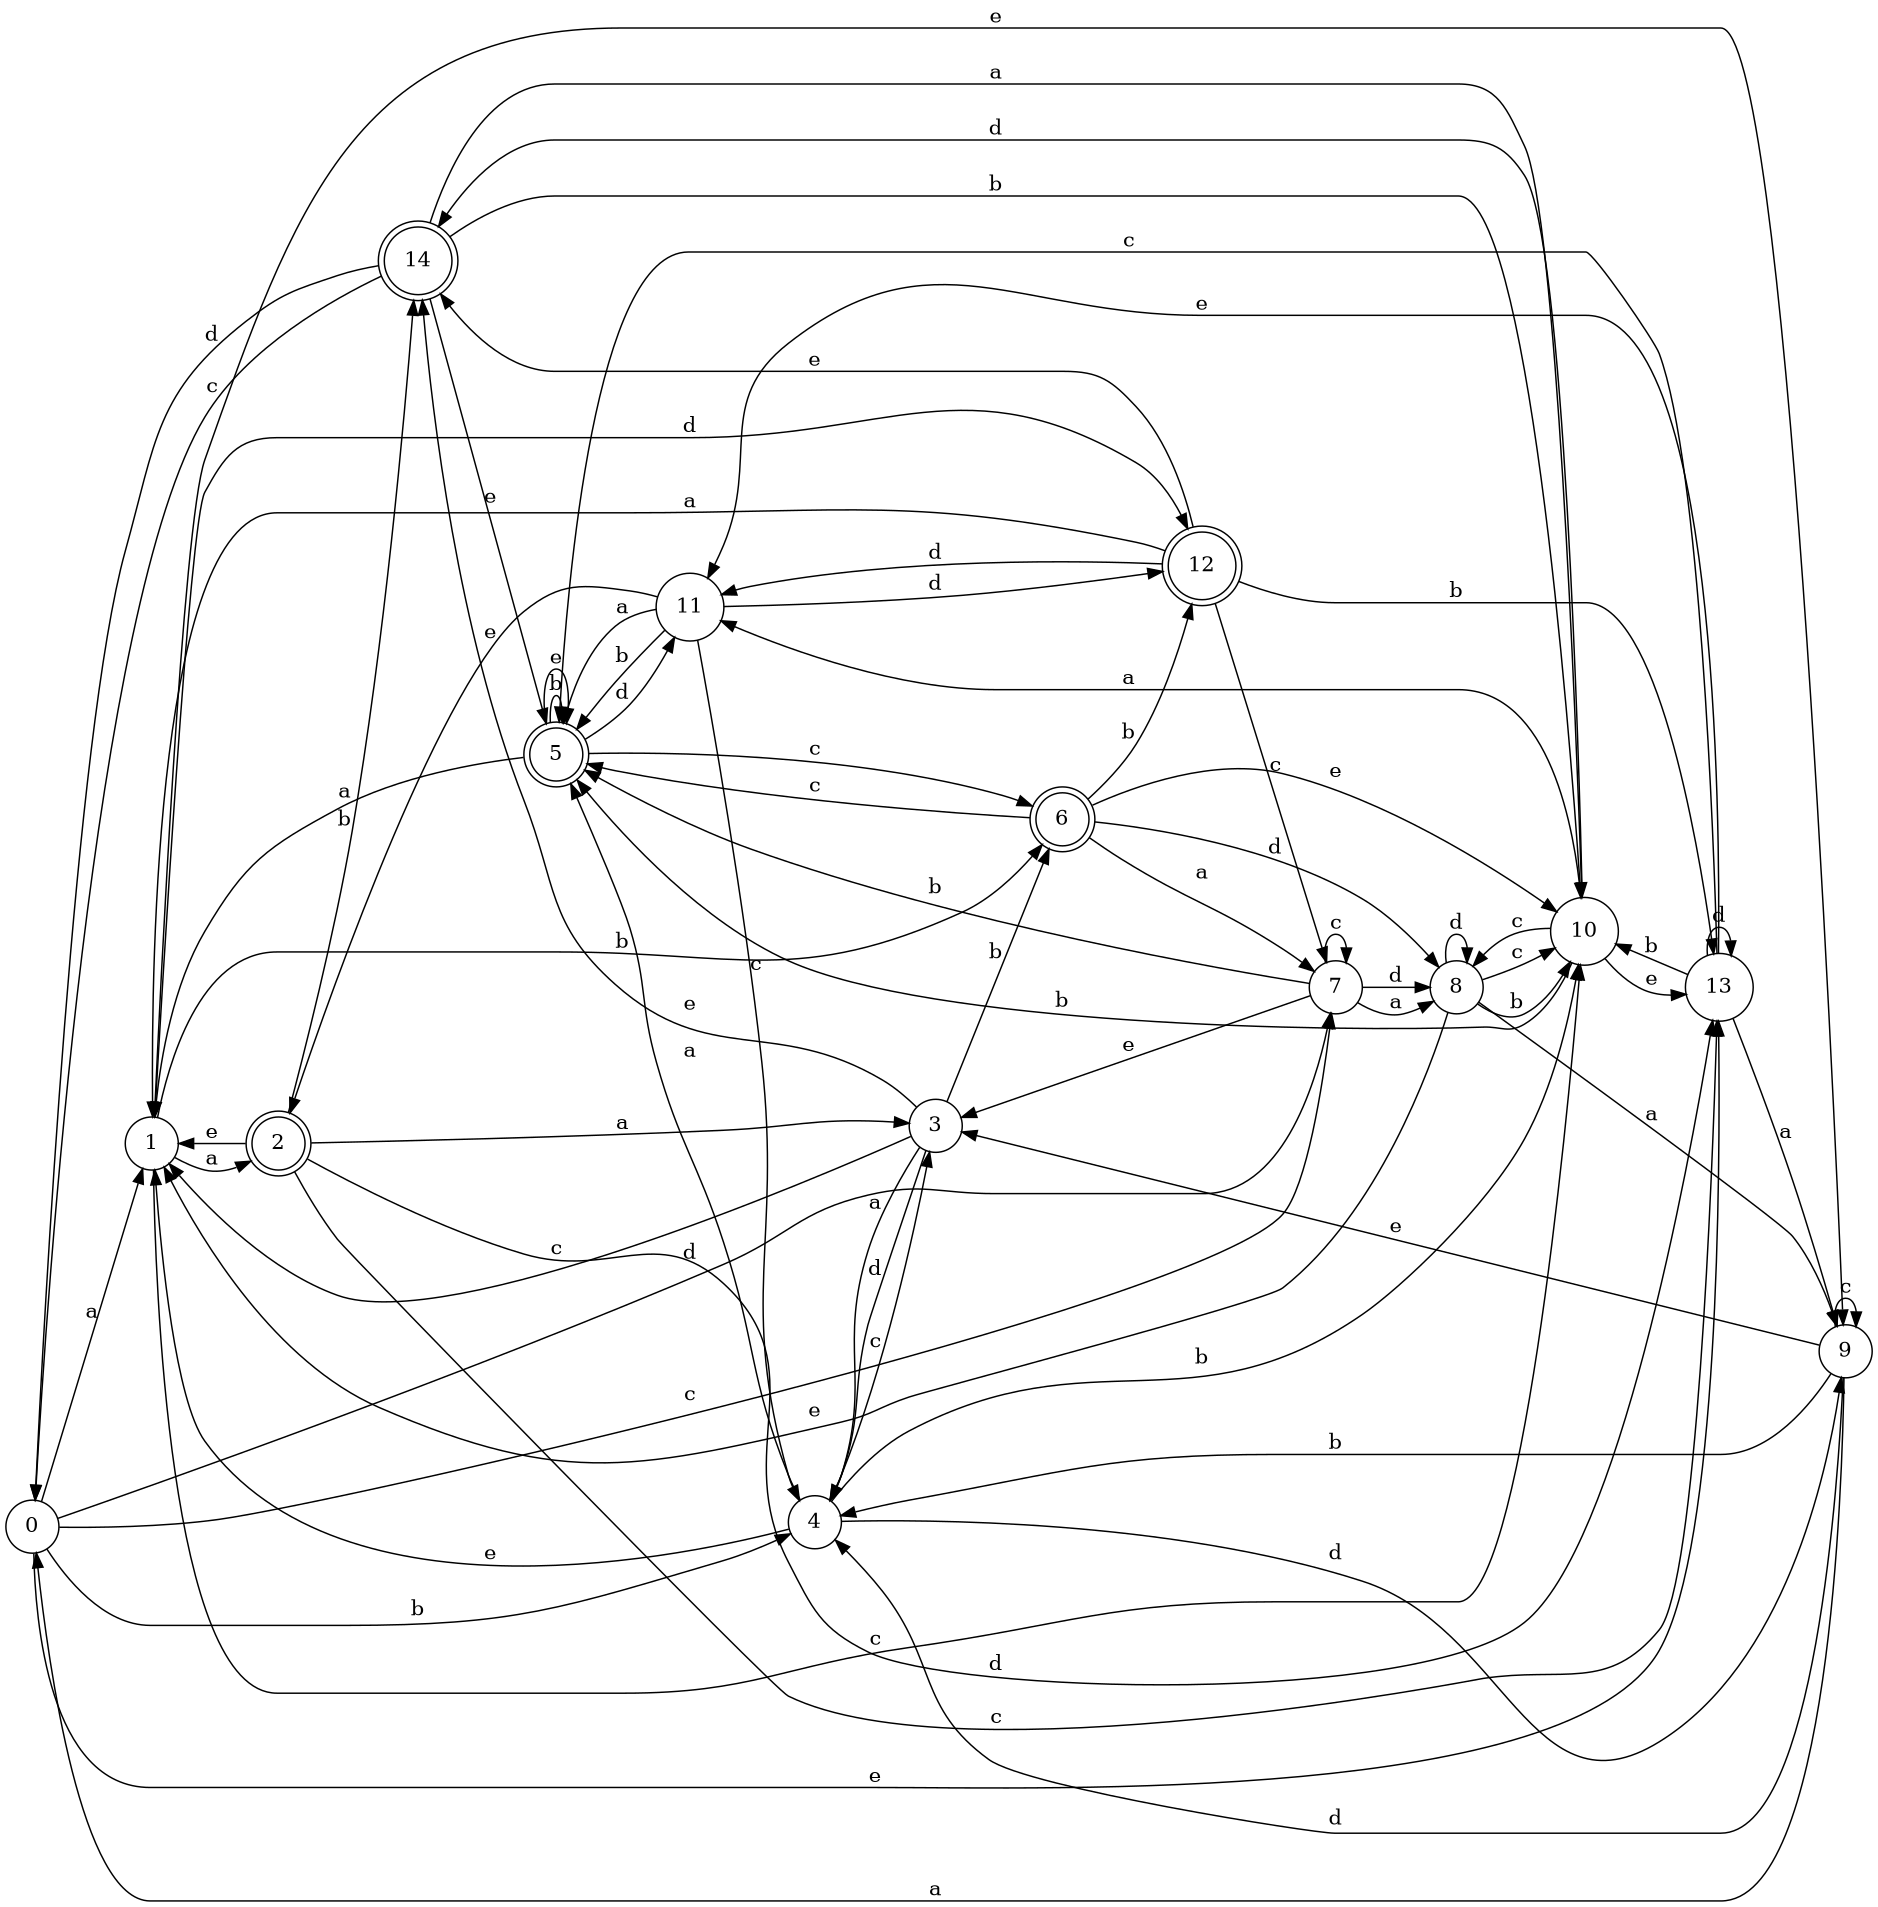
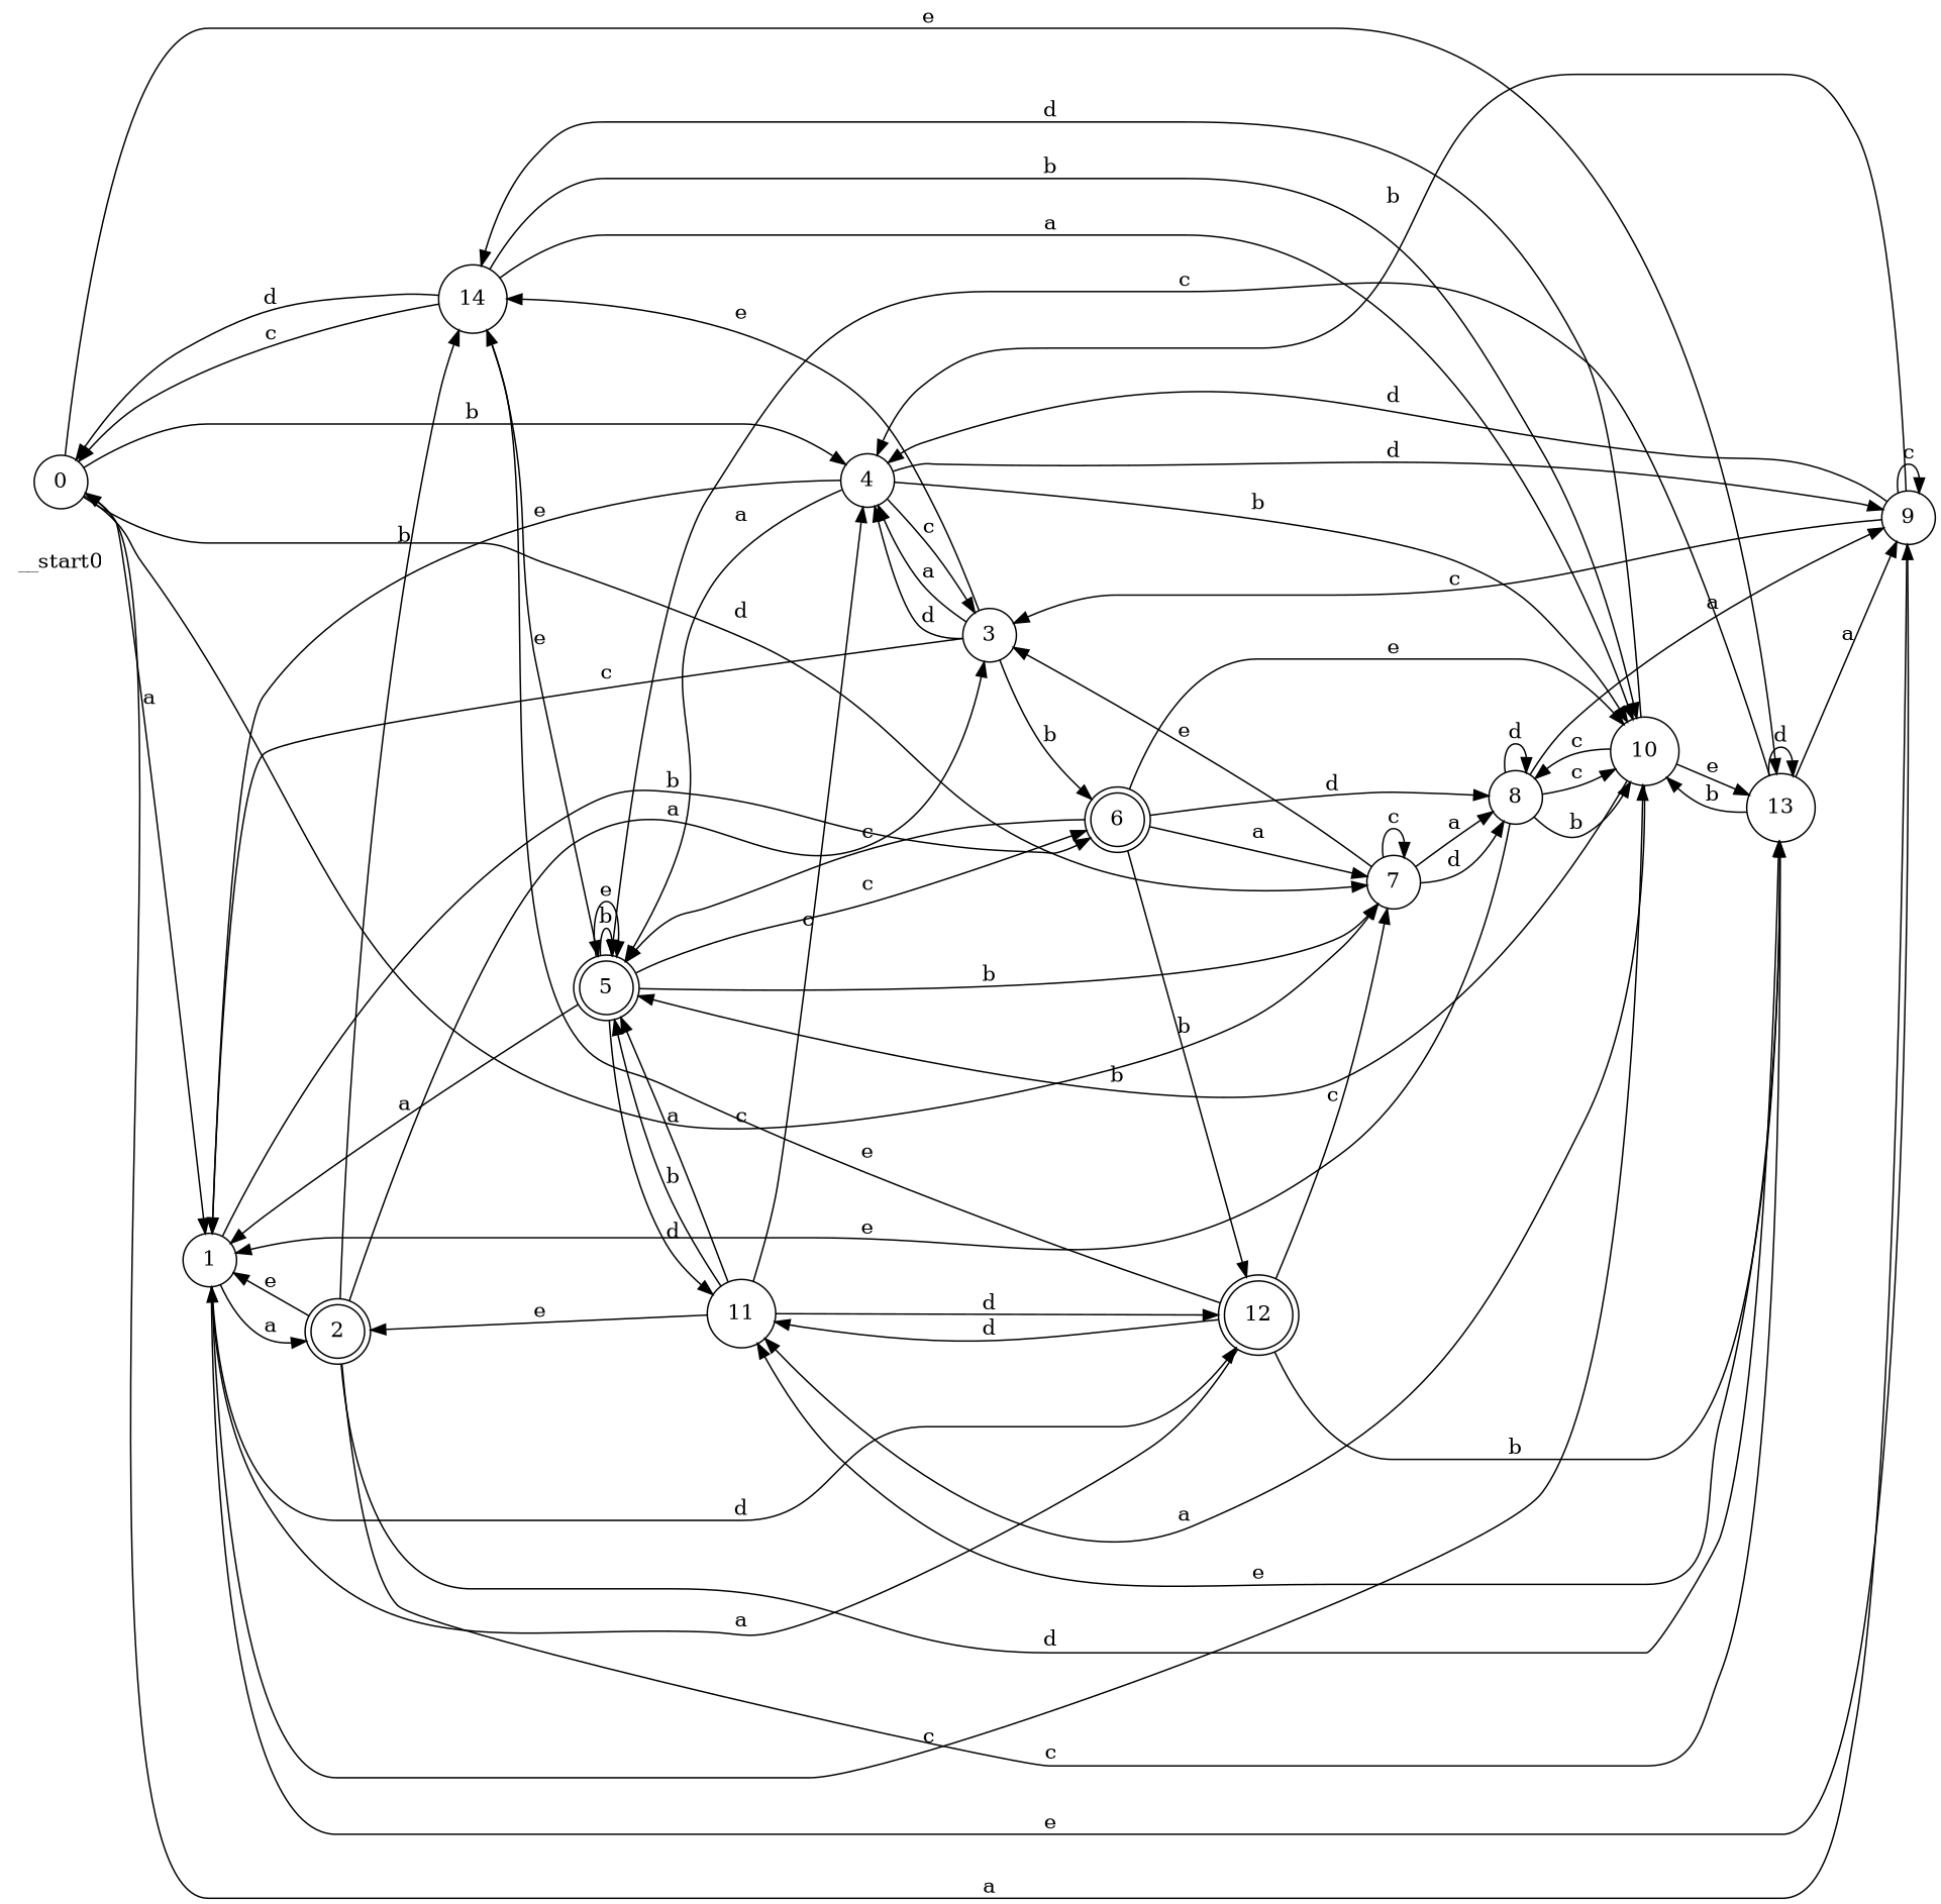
  digraph {
    rankdir=LR
    node [shape=circle color=black fillcolor=white style=filled]
+   __start0 [shape=none color="" fillcolor="" style=""]
    n2 [label=0]
    n3 [label=1]
    n4 [label=4]
    n5 [label=7]
    n6 [label=13]
    n7 [label=2 shape=doublecircle style="rounded,filled"]
    n8 [label=9]
    n9 [label=10]
    n10 [label=12 shape=doublecircle style="rounded,filled"]
    n11 [label=6 shape=doublecircle style="rounded,filled"]
    n12 [label=3]
    n13 [label=5 shape=doublecircle style="rounded,filled"]
    n14 [label=8]
    n15 [label=11]
-   n16 [label=14 shape=doublecircle]
+   n16 [label=14]
    n2 -> n3 [label=a]
    n2 -> n4 [label=b]
    n2 -> n5 [label=c]
    n2 -> n5 [label=d]
    n2 -> n6 [label=e]
    n3 -> n7 [label=a]
    n3 -> n8 [label=e]
    n3 -> n9 [label=c]
    n3 -> n10 [label=d]
    n3 -> n11 [label=b]
    n4 -> n3 [label=e]
    n4 -> n8 [label=d]
    n4 -> n9 [label=b]
    n4 -> n12 [label=c]
    n4 -> n13 [label=a]
    n5 -> n5 [label=c]
    n5 -> n12 [label=e]
-   n5 -> n13 [label=b]
+   n13 -> n5 [label=b]
    n5 -> n14 [label=a]
    n5 -> n14 [label=d]
    n6 -> n6 [label=d]
    n6 -> n8 [label=a]
    n6 -> n9 [label=b]
    n6 -> n13 [label=c]
    n6 -> n15 [label=e]
    n7 -> n3 [label=e]
    n7 -> n6 [label=c]
    n7 -> n6 [label=d]
    n7 -> n12 [label=a]
    n7 -> n16 [label=b]
    n8 -> n2 [label=a]
    n8 -> n4 [label=b]
    n8 -> n4 [label=d]
    n8 -> n8 [label=c]
-   n8 -> n12 [label=e]
+   n8 -> n12 [label=c]
    n9 -> n6 [label=e]
    n9 -> n13 [label=b]
    n9 -> n14 [label=c]
    n9 -> n15 [label=a]
    n9 -> n16 [label=d]
    n10 -> n3 [label=a]
    n10 -> n5 [label=c]
    n10 -> n6 [label=b]
    n10 -> n15 [label=d]
    n10 -> n16 [label=e]
    n11 -> n5 [label=a]
    n11 -> n9 [label=e]
    n11 -> n10 [label=b]
    n11 -> n13 [label=c]
    n11 -> n14 [label=d]
    n12 -> n3 [label=c]
    n12 -> n4 [label=a]
    n12 -> n4 [label=d]
    n12 -> n11 [label=b]
    n12 -> n16 [label=e]
    n13 -> n3 [label=a]
    n13 -> n11 [label=c]
    n13 -> n13 [label=b]
    n13 -> n13 [label=e]
    n13 -> n15 [label=d]
    n14 -> n3 [label=e]
    n14 -> n8 [label=a]
    n14 -> n9 [label=b]
    n14 -> n9 [label=c]
    n14 -> n14 [label=d]
    n15 -> n4 [label=c]
    n15 -> n7 [label=e]
    n15 -> n10 [label=d]
    n15 -> n13 [label=a]
    n15 -> n13 [label=b]
    n16 -> n2 [label=c]
    n16 -> n2 [label=d]
    n16 -> n9 [label=a]
    n16 -> n9 [label=b]
    n16 -> n13 [label=e]
  }
